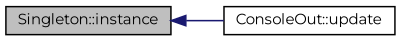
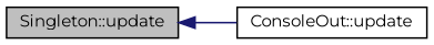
  digraph {
    rankdir=LR
    fontname=Montserrat
    node [color=black fontname=Montserrat fontsize=10 shape=record style=filled]
-   n1 [fillcolor=grey75 fontcolor=black height=0.2 label="Singleton::instance" width=0.4]
+   n1 [fillcolor=grey75 fontcolor=black height=0.2 label="Singleton::update" width=0.4]
    n2 [fillcolor=white height=0.2 label="ConsoleOut::update" width=0.4]
    n1 -> n2 [color=midnightblue dir=back fontname=Montserrat fontsize=10 labelfontname=Helvetica labelfontsize=10 style=solid]
  }
